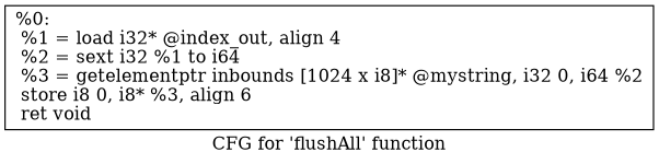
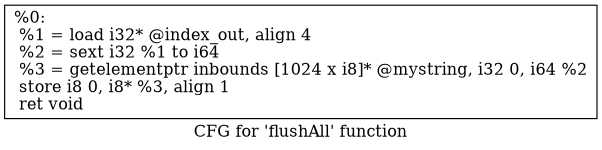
  digraph {
    label="CFG for 'flushAll' function"
    rankdir=LR
-   n1 [label="{%0:\l  %1 = load i32* @index_out, align 4\l  %2 = sext i32 %1 to i64\l  %3 = getelementptr inbounds [1024 x i8]* @mystring, i32 0, i64 %2\l  store i8 0, i8* %3, align 6\l  ret void\l}" shape=record style=filled fillcolor=white]
+   n1 [label="{%0:\l  %1 = load i32* @index_out, align 4\l  %2 = sext i32 %1 to i64\l  %3 = getelementptr inbounds [1024 x i8]* @mystring, i32 0, i64 %2\l  store i8 0, i8* %3, align 1\l  ret void\l}" shape=record style=filled fillcolor=white]
  }
